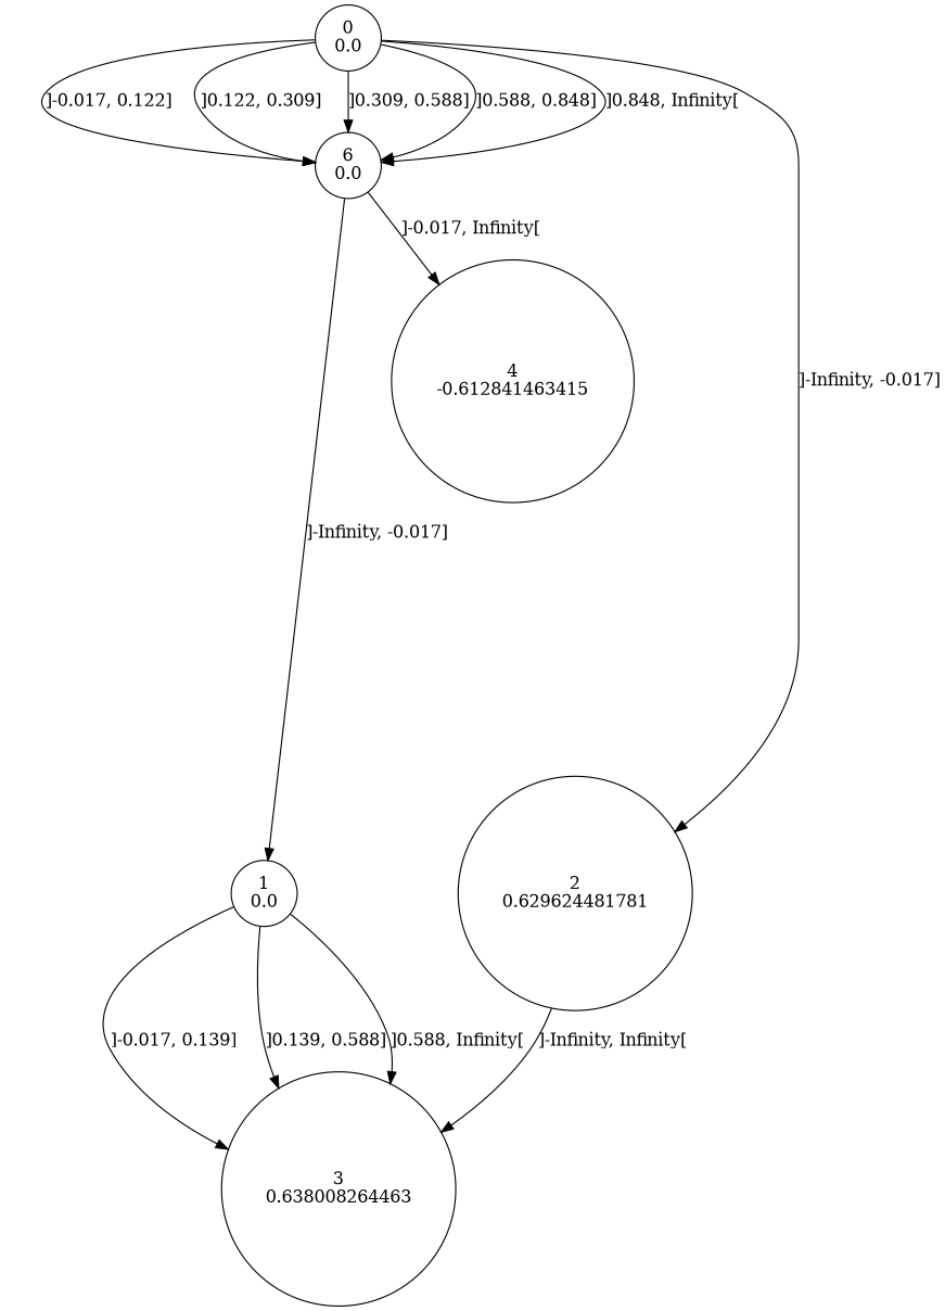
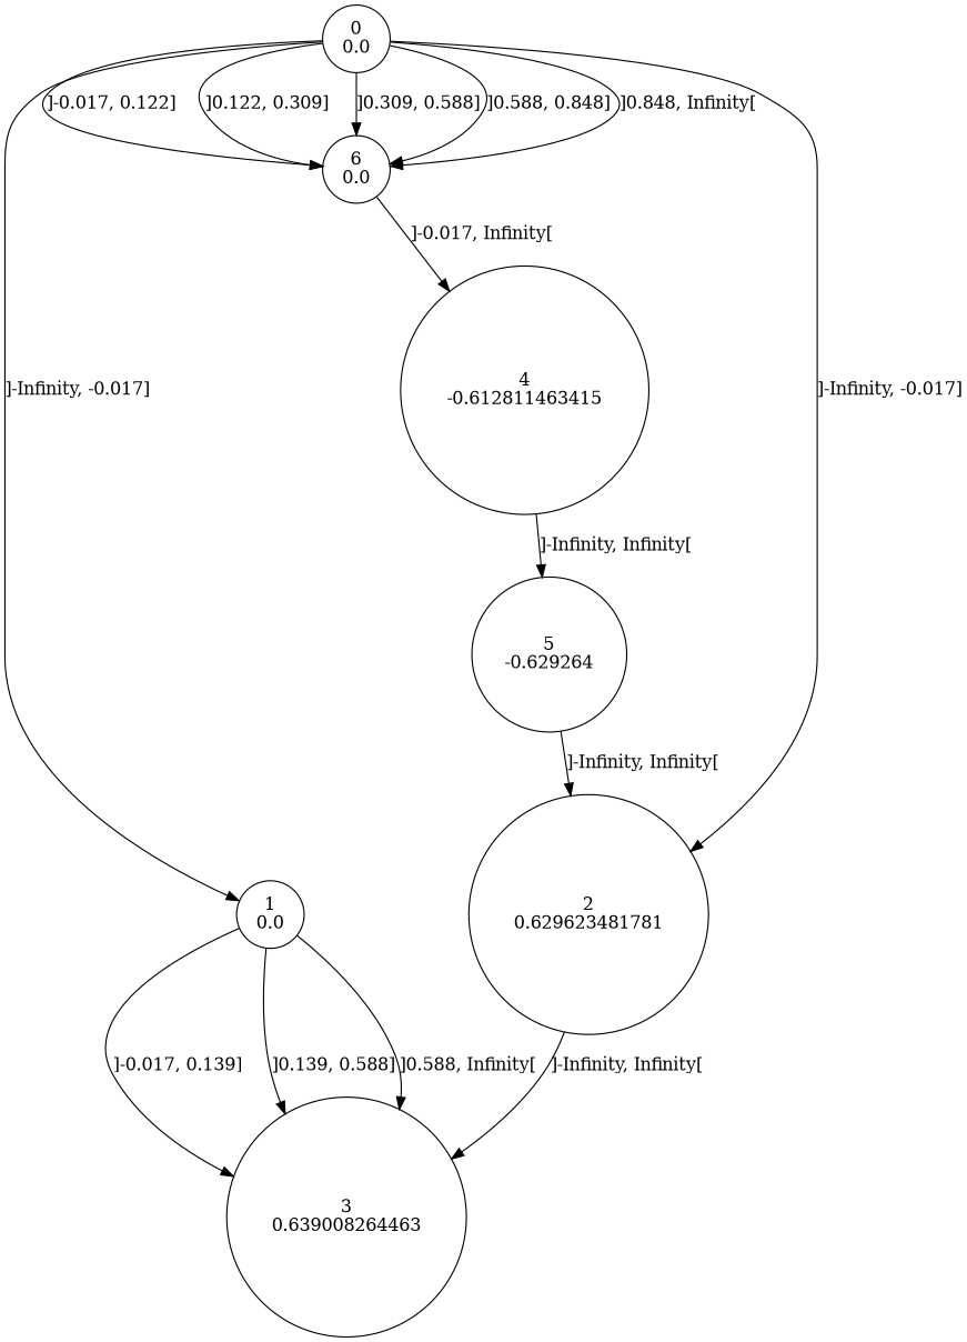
  digraph {
    node [shape=circle]
    n1 [label="0\n0.0"]
    n2 [label="1\n0.0"]
    n3 [label="6\n0.0"]
-   n4 [label="2\n0.629624481781"]
-   n5 [label="3\n0.638008264463"]
-   n6 [label="4\n-0.612841463415"]
-   n3 -> n2 [label="]-Infinity, -0.017]"]
+   n4 [label="2\n0.629623481781"]
+   n5 [label="3\n0.639008264463"]
+   n6 [label="4\n-0.612811463415"]
+   n7 [label="5\n-0.629264"]
+   n1 -> n2 [label="]-Infinity, -0.017]"]
    n1 -> n3 [label="]-0.017, 0.122]"]
    n1 -> n3 [label="]0.122, 0.309]"]
    n1 -> n3 [label="]0.309, 0.588]"]
    n1 -> n3 [label="]0.588, 0.848]"]
    n1 -> n3 [label="]0.848, Infinity["]
    n1 -> n4 [label="]-Infinity, -0.017]"]
    n2 -> n5 [label="]-0.017, 0.139]"]
    n2 -> n5 [label="]0.139, 0.588]"]
    n2 -> n5 [label="]0.588, Infinity["]
    n3 -> n6 [label="]-0.017, Infinity["]
    n4 -> n5 [label="]-Infinity, Infinity["]
+   n6 -> n7 [label="]-Infinity, Infinity["]
+   n7 -> n4 [label="]-Infinity, Infinity["]
  }
